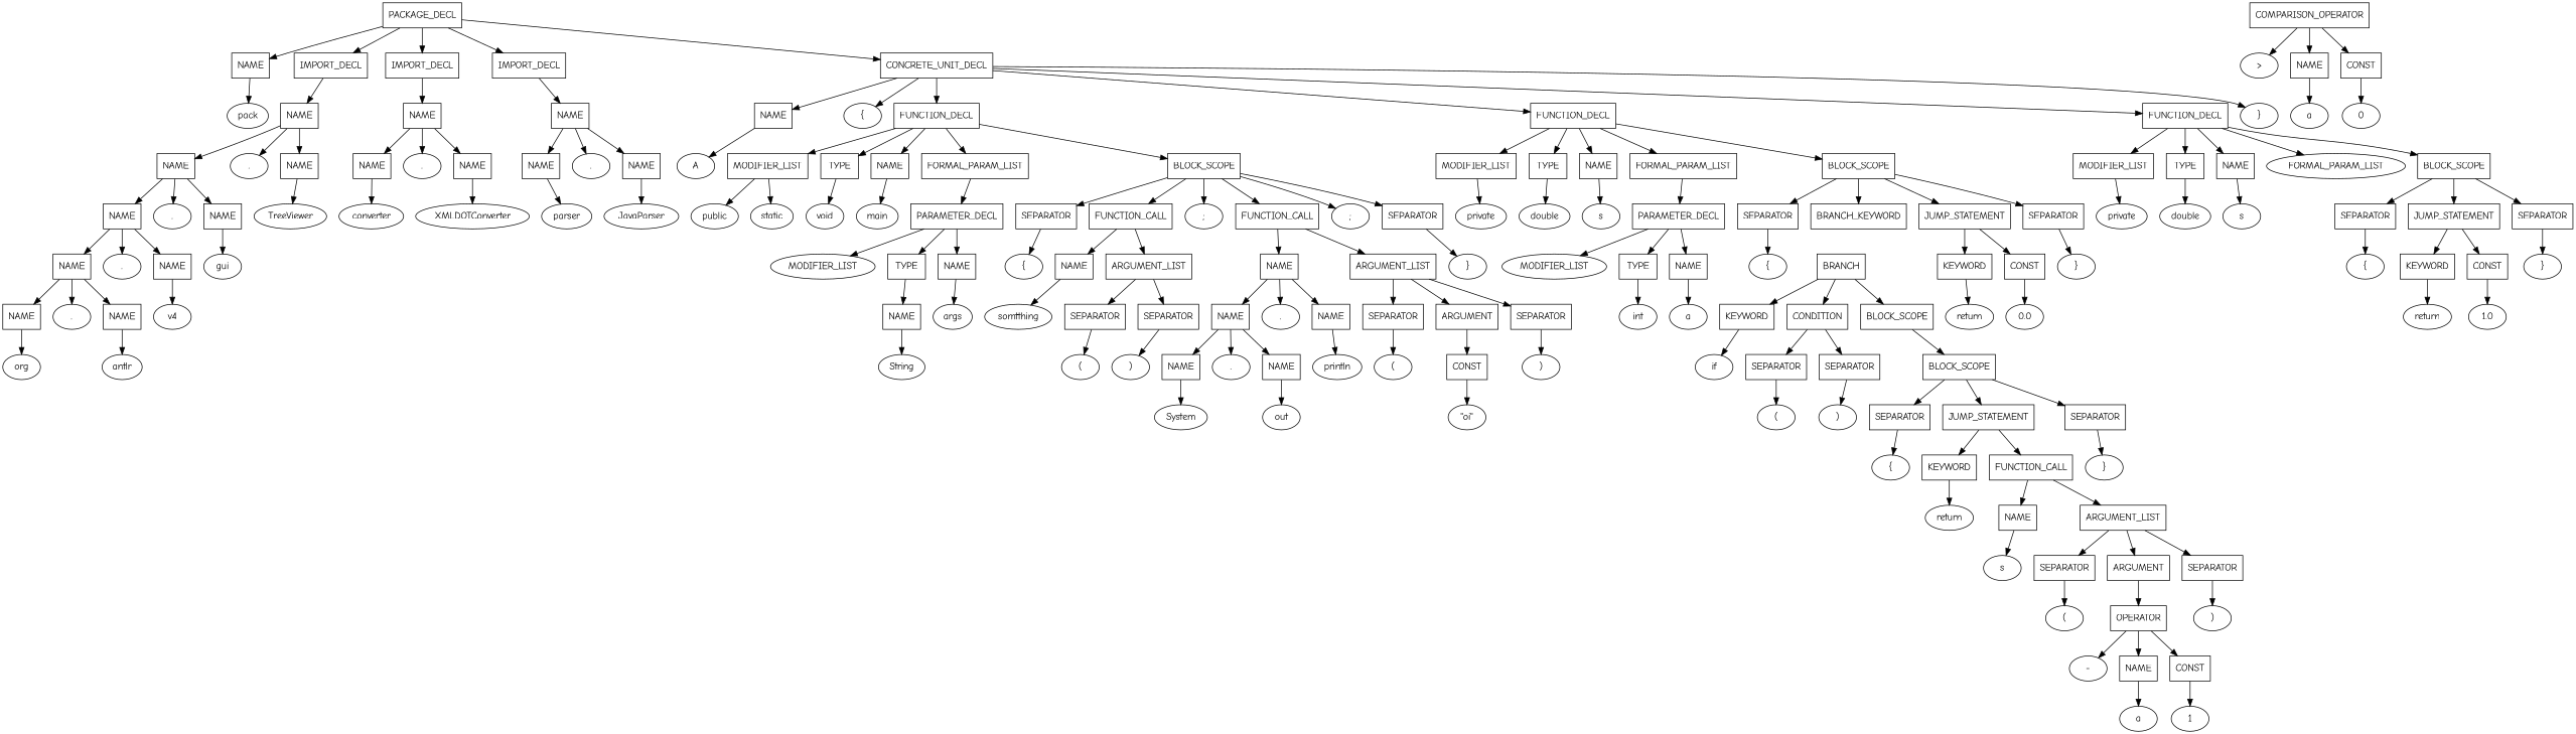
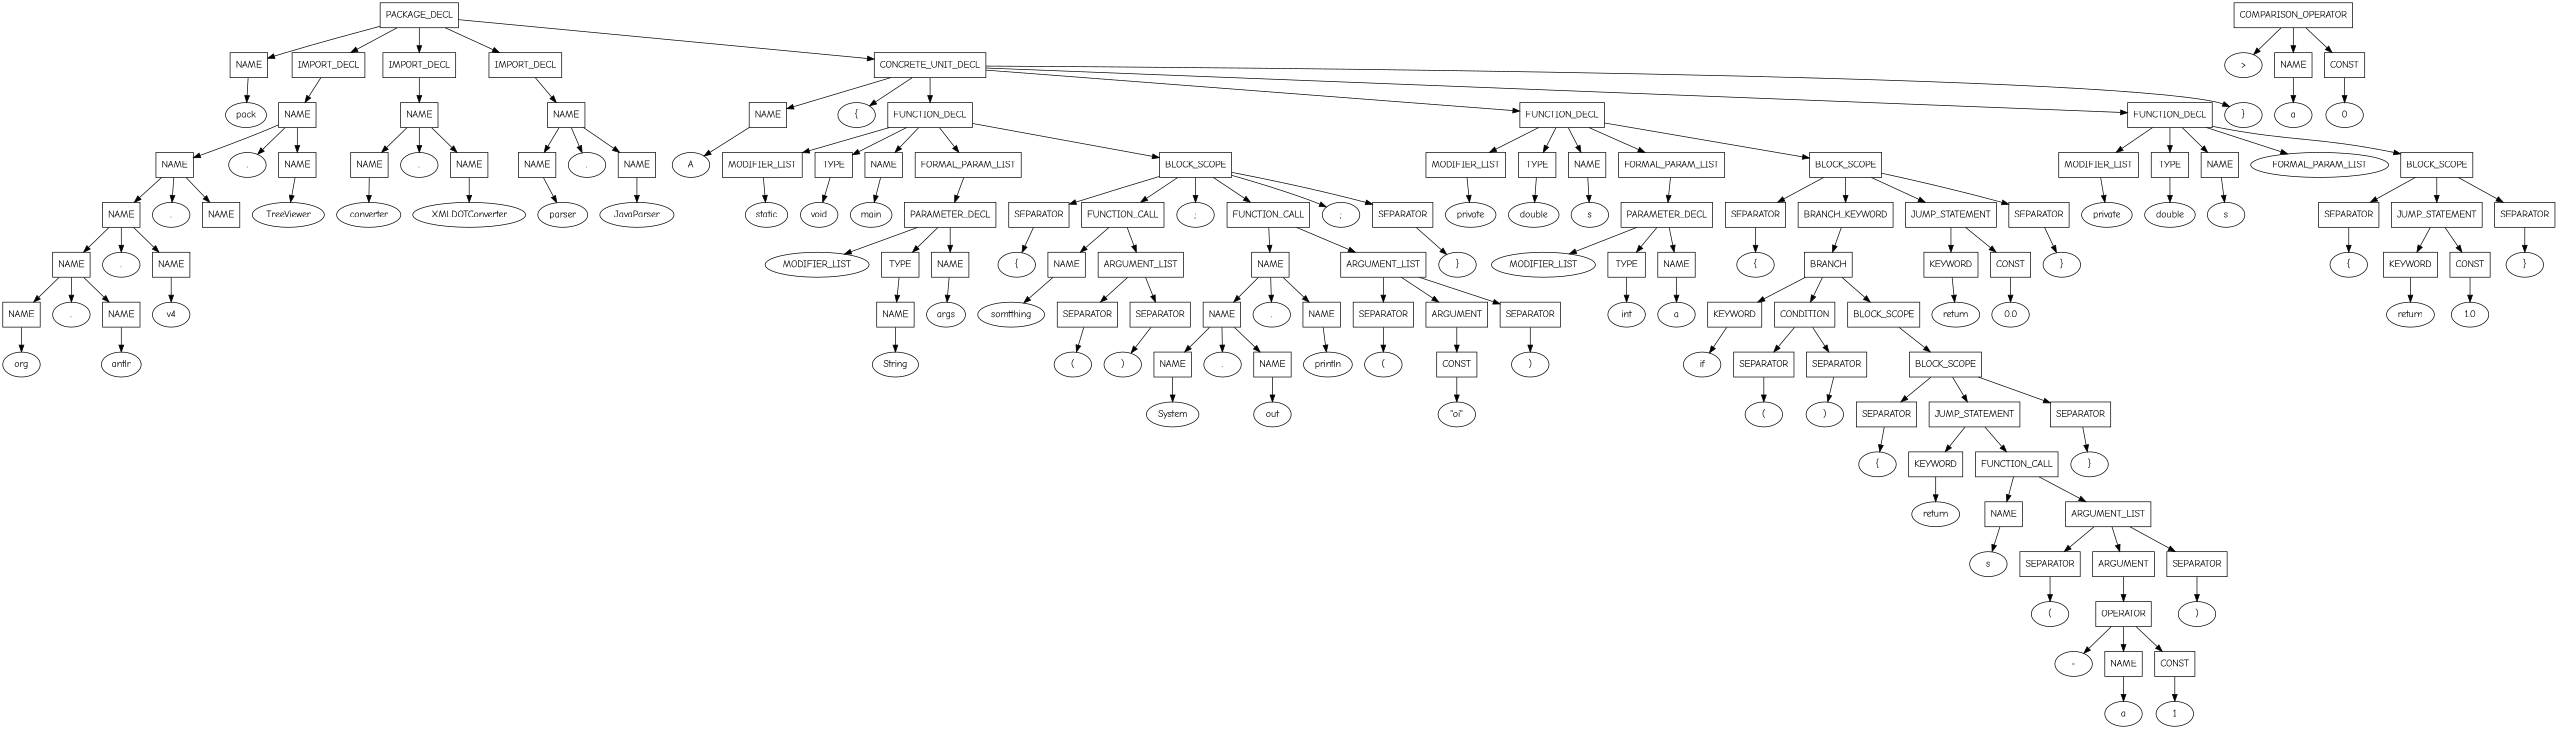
  digraph {
    fontname="Comic Neue"
    splines=TRUE
    node [fontname="Comic Neue" shape=rectangle]
    edge [fontname="Comic Neue"]
    n1 [label=PACKAGE_DECL]
    n2 [label=NAME]
    n3 [label=IMPORT_DECL]
    n4 [label=IMPORT_DECL]
    n5 [label=IMPORT_DECL]
    n6 [label=CONCRETE_UNIT_DECL]
    n7 [label=pack shape=ellipse]
    n8 [label=NAME]
    n9 [label=NAME]
    n10 [label=NAME]
    n11 [label=NAME]
    n12 [label="{" shape=ellipse]
    n13 [label=FUNCTION_DECL]
    n14 [label=FUNCTION_DECL]
    n15 [label=FUNCTION_DECL]
    n16 [label="}" shape=ellipse]
    n17 [label=NAME]
    n18 [label="." shape=ellipse]
    n19 [label=NAME]
    n20 [label=NAME]
    n21 [label="." shape=ellipse]
    n22 [label=NAME]
    n23 [label=TreeViewer shape=ellipse]
    n24 [label=NAME]
    n25 [label="." shape=ellipse]
    n26 [label=NAME]
-   n27 [label=gui shape=ellipse]
    n28 [label=NAME]
    n29 [label="." shape=ellipse]
    n30 [label=NAME]
    n31 [label=v4 shape=ellipse]
    n32 [label=org shape=ellipse]
    n33 [label=antlr shape=ellipse]
    n34 [label=NAME]
    n35 [label="." shape=ellipse]
    n36 [label=NAME]
    n37 [label=converter shape=ellipse]
    n38 [label=XMLDOTConverter shape=ellipse]
    n39 [label=NAME]
    n40 [label="." shape=ellipse]
    n41 [label=NAME]
    n42 [label=parser shape=ellipse]
    n43 [label=JavaParser shape=ellipse]
    n44 [label=A shape=ellipse]
    n45 [label=MODIFIER_LIST]
    n46 [label=TYPE]
    n47 [label=NAME]
    n48 [label=FORMAL_PARAM_LIST]
    n49 [label=BLOCK_SCOPE]
    n50 [label=MODIFIER_LIST]
    n51 [label=TYPE]
    n52 [label=NAME]
    n53 [label=FORMAL_PARAM_LIST]
    n54 [label=BLOCK_SCOPE]
    n55 [label=MODIFIER_LIST]
    n56 [label=TYPE]
    n57 [label=NAME]
    n58 [label=FORMAL_PARAM_LIST shape=ellipse]
    n59 [label=BLOCK_SCOPE]
-   n60 [label=public shape=ellipse]
    n61 [label=static shape=ellipse]
    n62 [label=void shape=ellipse]
    n63 [label=main shape=ellipse]
    n64 [label=PARAMETER_DECL]
    n65 [label=SEPARATOR]
    n66 [label=FUNCTION_CALL]
    n67 [label=";" shape=ellipse]
    n68 [label=FUNCTION_CALL]
    n69 [label=";" shape=ellipse]
    n70 [label=SEPARATOR]
    n71 [label=MODIFIER_LIST shape=ellipse]
    n72 [label=TYPE]
    n73 [label=NAME]
    n74 [label=NAME]
    n75 [label=args shape=ellipse]
    n76 [label=String shape=ellipse]
    n77 [label="{" shape=ellipse]
    n78 [label=NAME]
    n79 [label=ARGUMENT_LIST]
    n80 [label=NAME]
    n81 [label=ARGUMENT_LIST]
    n82 [label="}" shape=ellipse]
    n83 [label=somtthing shape=ellipse]
    n84 [label=SEPARATOR]
    n85 [label=SEPARATOR]
    n86 [label="(" shape=ellipse]
    n87 [label=")" shape=ellipse]
    n88 [label=NAME]
    n89 [label="." shape=ellipse]
    n90 [label=NAME]
    n91 [label=SEPARATOR]
    n92 [label=ARGUMENT]
    n93 [label=SEPARATOR]
    n94 [label=NAME]
    n95 [label="." shape=ellipse]
    n96 [label=NAME]
    n97 [label=println shape=ellipse]
    n98 [label=System shape=ellipse]
    n99 [label=out shape=ellipse]
    n100 [label="(" shape=ellipse]
    n101 [label=CONST]
    n102 [label=")" shape=ellipse]
    n103 [label="\"oi\"" shape=ellipse]
    n104 [label=private shape=ellipse]
    n105 [label=double shape=ellipse]
    n106 [label=s shape=ellipse]
    n107 [label=PARAMETER_DECL]
    n108 [label=SEPARATOR]
    n109 [label=BRANCH_KEYWORD]
    n110 [label=JUMP_STATEMENT]
    n111 [label=SEPARATOR]
    n112 [label=MODIFIER_LIST shape=ellipse]
    n113 [label=TYPE]
    n114 [label=NAME]
    n115 [label=int shape=ellipse]
    n116 [label=a shape=ellipse]
    n117 [label="{" shape=ellipse]
    n118 [label=BRANCH]
    n119 [label=KEYWORD]
    n120 [label=CONST]
    n121 [label="}" shape=ellipse]
    n122 [label=KEYWORD]
    n123 [label=CONDITION]
    n124 [label=BLOCK_SCOPE]
    n125 [label=if shape=ellipse]
    n126 [label=SEPARATOR]
    n127 [label=SEPARATOR]
    n128 [label=BLOCK_SCOPE]
    n129 [label="(" shape=ellipse]
    n130 [label=COMPARISON_OPERATOR]
    n131 [label=">" shape=ellipse]
    n132 [label=NAME]
    n133 [label=CONST]
    n134 [label=")" shape=ellipse]
    n135 [label=a shape=ellipse]
    n136 [label=0 shape=ellipse]
    n137 [label=SEPARATOR]
    n138 [label=JUMP_STATEMENT]
    n139 [label=SEPARATOR]
    n140 [label="{" shape=ellipse]
    n141 [label=KEYWORD]
    n142 [label=FUNCTION_CALL]
    n143 [label="}" shape=ellipse]
    n144 [label=return shape=ellipse]
    n145 [label=NAME]
    n146 [label=ARGUMENT_LIST]
    n147 [label=s shape=ellipse]
    n148 [label=SEPARATOR]
    n149 [label=ARGUMENT]
    n150 [label=SEPARATOR]
    n151 [label="(" shape=ellipse]
    n152 [label=OPERATOR]
    n153 [label=")" shape=ellipse]
    n154 [label="-" shape=ellipse]
    n155 [label=NAME]
    n156 [label=CONST]
    n157 [label=a shape=ellipse]
    n158 [label=1 shape=ellipse]
    n159 [label=return shape=ellipse]
    n160 [label=0.0 shape=ellipse]
    n161 [label=private shape=ellipse]
    n162 [label=double shape=ellipse]
    n163 [label=s shape=ellipse]
    n164 [label=SEPARATOR]
    n165 [label=JUMP_STATEMENT]
    n166 [label=SEPARATOR]
    n167 [label="{" shape=ellipse]
    n168 [label=KEYWORD]
    n169 [label=CONST]
    n170 [label="}" shape=ellipse]
    n171 [label=return shape=ellipse]
    n172 [label=1.0 shape=ellipse]
    n1 -> n2
    n1 -> n3
    n1 -> n4
    n1 -> n5
    n1 -> n6
    n2 -> n7
    n3 -> n8
    n4 -> n9
    n5 -> n10
    n6 -> n11
    n6 -> n12
    n6 -> n13
    n6 -> n14
    n6 -> n15
    n6 -> n16
    n8 -> n17
    n8 -> n18
    n8 -> n19
    n9 -> n34
    n9 -> n35
    n9 -> n36
    n10 -> n39
    n10 -> n40
    n10 -> n41
    n11 -> n44
    n13 -> n45
    n13 -> n46
    n13 -> n47
    n13 -> n48
    n13 -> n49
    n14 -> n50
    n14 -> n51
    n14 -> n52
    n14 -> n53
    n14 -> n54
    n15 -> n55
    n15 -> n56
    n15 -> n57
    n15 -> n58
    n15 -> n59
    n17 -> n20
    n17 -> n21
    n17 -> n22
    n19 -> n23
    n20 -> n24
    n20 -> n25
    n20 -> n26
-   n22 -> n27
    n24 -> n28
    n24 -> n29
    n24 -> n30
    n26 -> n31
    n28 -> n32
    n30 -> n33
    n34 -> n37
    n36 -> n38
    n39 -> n42
    n41 -> n43
-   n45 -> n60
    n45 -> n61
    n46 -> n62
    n47 -> n63
    n48 -> n64
    n49 -> n65
    n49 -> n66
    n49 -> n67
    n49 -> n68
    n49 -> n69
    n49 -> n70
    n50 -> n104
    n51 -> n105
    n52 -> n106
    n53 -> n107
    n54 -> n108
    n54 -> n109
    n54 -> n110
    n54 -> n111
    n55 -> n161
    n56 -> n162
    n57 -> n163
    n59 -> n164
    n59 -> n165
    n59 -> n166
    n64 -> n71
    n64 -> n72
    n64 -> n73
    n65 -> n77
    n66 -> n78
    n66 -> n79
    n68 -> n80
    n68 -> n81
    n70 -> n82
    n72 -> n74
    n73 -> n75
    n74 -> n76
    n78 -> n83
    n79 -> n84
    n79 -> n85
    n80 -> n88
    n80 -> n89
    n80 -> n90
    n81 -> n91
    n81 -> n92
    n81 -> n93
    n84 -> n86
    n85 -> n87
    n88 -> n94
    n88 -> n95
    n88 -> n96
    n90 -> n97
    n91 -> n100
    n92 -> n101
    n93 -> n102
    n94 -> n98
    n96 -> n99
    n101 -> n103
    n107 -> n112
    n107 -> n113
    n107 -> n114
    n108 -> n117
+   n109 -> n118
    n110 -> n119
    n110 -> n120
    n111 -> n121
    n113 -> n115
    n114 -> n116
    n118 -> n122
    n118 -> n123
    n118 -> n124
    n119 -> n159
    n120 -> n160
    n122 -> n125
    n123 -> n126
    n123 -> n127
    n124 -> n128
    n126 -> n129
    n127 -> n134
    n128 -> n137
    n128 -> n138
    n128 -> n139
    n130 -> n131
    n130 -> n132
    n130 -> n133
    n132 -> n135
    n133 -> n136
    n137 -> n140
    n138 -> n141
    n138 -> n142
    n139 -> n143
    n141 -> n144
    n142 -> n145
    n142 -> n146
    n145 -> n147
    n146 -> n148
    n146 -> n149
    n146 -> n150
    n148 -> n151
    n149 -> n152
    n150 -> n153
    n152 -> n154
    n152 -> n155
    n152 -> n156
    n155 -> n157
    n156 -> n158
    n164 -> n167
    n165 -> n168
    n165 -> n169
    n166 -> n170
    n168 -> n171
    n169 -> n172
  }
